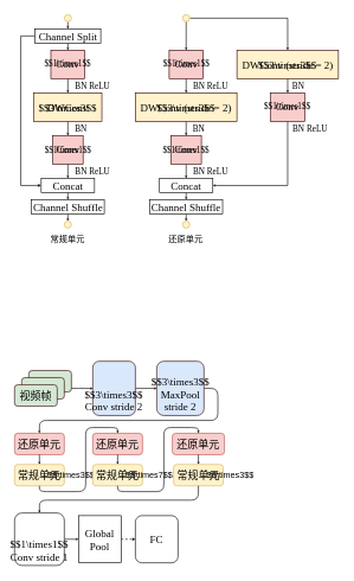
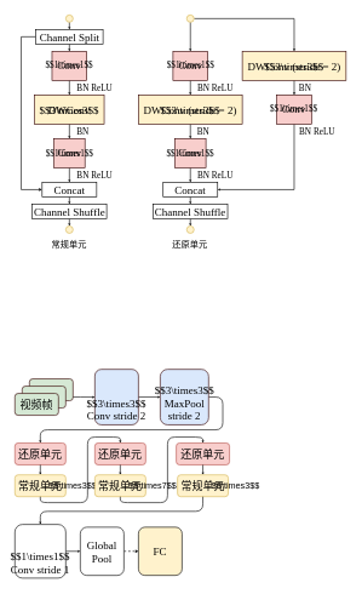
  <mxCell id="0" />
  <mxCell id="1" parent="0" />
  <mxCell id="2" value="" style="group" parent="1" vertex="1" connectable="0"><mxGeometry x="43.73" y="20" width="431.89" height="330" as="geometry" /></mxCell>
  <mxCell id="3" value="&lt;font face=&quot;宋体&quot;&gt;常规单元&lt;/font&gt;" style="text;html=1;align=center;verticalAlign=middle;whiteSpace=wrap;rounded=0;" parent="2" vertex="1"><mxGeometry x="21.25" y="300" width="60" height="30" as="geometry" /></mxCell>
  <mxCell id="4" style="edgeStyle=orthogonalEdgeStyle;rounded=0;orthogonalLoop=1;jettySize=auto;html=1;exitX=0.5;exitY=1;exitDx=0;exitDy=0;entryX=0.5;entryY=0;entryDx=0;entryDy=0;endSize=1;startSize=1;" parent="2" source="5" target="8" edge="1"><mxGeometry relative="1" as="geometry" /></mxCell>
  <mxCell id="5" value="" style="ellipse;whiteSpace=wrap;html=1;aspect=fixed;fillColor=#fff2cc;strokeColor=#d6b656;container=0;" parent="2" vertex="1"><mxGeometry x="46.27" width="10" height="10" as="geometry" /></mxCell>
  <mxCell id="6" style="edgeStyle=orthogonalEdgeStyle;rounded=0;orthogonalLoop=1;jettySize=auto;html=1;exitX=0.5;exitY=1;exitDx=0;exitDy=0;entryX=0.5;entryY=0;entryDx=0;entryDy=0;endSize=1;startSize=1;" parent="2" source="8" target="10" edge="1"><mxGeometry relative="1" as="geometry" /></mxCell>
  <mxCell id="7" style="edgeStyle=orthogonalEdgeStyle;rounded=0;orthogonalLoop=1;jettySize=auto;html=1;exitX=0;exitY=0.5;exitDx=0;exitDy=0;entryX=0;entryY=0.5;entryDx=0;entryDy=0;endSize=2;" parent="2" source="8" target="16" edge="1"><mxGeometry relative="1" as="geometry" /></mxCell>
  <mxCell id="8" value="&lt;p&gt;&lt;font face=&quot;Times New Roman&quot; style=&quot;font-size: 15px;&quot;&gt;Channel Split&lt;/font&gt;&lt;/p&gt;" style="rounded=0;whiteSpace=wrap;html=1;container=0;" parent="2" vertex="1"><mxGeometry x="5.01" y="20" width="92.5" height="20" as="geometry" /></mxCell>
  <mxCell id="9" style="edgeStyle=orthogonalEdgeStyle;rounded=0;orthogonalLoop=1;jettySize=auto;html=1;exitX=0.5;exitY=1;exitDx=0;exitDy=0;entryX=0.5;entryY=0;entryDx=0;entryDy=0;endSize=1;" parent="2" source="10" target="12" edge="1"><mxGeometry relative="1" as="geometry" /></mxCell>
  <mxCell id="10" value="&lt;p style=&quot;line-height: 0%;&quot;&gt;&lt;font face=&quot;Times New Roman&quot;&gt;$$1\times1$$ &lt;span style=&quot;font-size: 15px;&quot;&gt;Conv&lt;/span&gt;&lt;/font&gt;&lt;/p&gt;" style="rounded=0;whiteSpace=wrap;html=1;fillColor=#f8cecc;strokeColor=#330000;align=center;container=0;" parent="2" vertex="1"><mxGeometry x="27.35" y="50" width="47.81" height="40" as="geometry" /></mxCell>
  <mxCell id="11" style="edgeStyle=orthogonalEdgeStyle;rounded=0;orthogonalLoop=1;jettySize=auto;html=1;exitX=0.5;exitY=1;exitDx=0;exitDy=0;entryX=0.5;entryY=0;entryDx=0;entryDy=0;startSize=1;endSize=1;" parent="2" source="12" target="14" edge="1"><mxGeometry relative="1" as="geometry" /></mxCell>
  <mxCell id="12" value="&lt;p style=&quot;line-height: 0%; font-size: 15px;&quot;&gt;&lt;font face=&quot;Times New Roman&quot;&gt;$$3\times3$$ DWConv&lt;/font&gt;&lt;/p&gt;" style="rounded=0;whiteSpace=wrap;html=1;fillColor=#fff2cc;strokeColor=#330000;align=center;spacing=2;container=0;verticalAlign=middle;" parent="2" vertex="1"><mxGeometry x="3.46" y="110" width="95.62" height="40" as="geometry" /></mxCell>
  <mxCell id="13" style="edgeStyle=orthogonalEdgeStyle;rounded=0;orthogonalLoop=1;jettySize=auto;html=1;exitX=0.5;exitY=1;exitDx=0;exitDy=0;entryX=0.5;entryY=0;entryDx=0;entryDy=0;endSize=1;" parent="2" source="14" target="16" edge="1"><mxGeometry relative="1" as="geometry" /></mxCell>
  <mxCell id="14" value="&lt;p style=&quot;line-height: 0%;&quot;&gt;&lt;font face=&quot;Times New Roman&quot;&gt;$$1\times1$$ &lt;span style=&quot;font-size: 15px;&quot;&gt;Conv&lt;/span&gt;&lt;/font&gt;&lt;/p&gt;" style="rounded=0;whiteSpace=wrap;html=1;fillColor=#f8cecc;strokeColor=#330000;align=center;container=0;" parent="2" vertex="1"><mxGeometry x="29.86" y="170" width="42.81" height="40" as="geometry" /></mxCell>
  <mxCell id="15" style="edgeStyle=orthogonalEdgeStyle;rounded=0;orthogonalLoop=1;jettySize=auto;html=1;exitX=0.5;exitY=1;exitDx=0;exitDy=0;entryX=0.5;entryY=0;entryDx=0;entryDy=0;endSize=1;" parent="2" source="16" target="18" edge="1"><mxGeometry relative="1" as="geometry" /></mxCell>
  <mxCell id="16" value="&lt;p&gt;&lt;font face=&quot;Times New Roman&quot; style=&quot;font-size: 15px;&quot;&gt;Concat&lt;/font&gt;&lt;/p&gt;" style="rounded=0;whiteSpace=wrap;html=1;container=0;" parent="2" vertex="1"><mxGeometry x="13.77" y="230" width="75" height="20" as="geometry" /></mxCell>
  <mxCell id="17" style="edgeStyle=orthogonalEdgeStyle;rounded=0;orthogonalLoop=1;jettySize=auto;html=1;exitX=0.5;exitY=1;exitDx=0;exitDy=0;entryX=0.5;entryY=0;entryDx=0;entryDy=0;endSize=1;" parent="2" source="18" target="19" edge="1"><mxGeometry relative="1" as="geometry" /></mxCell>
  <mxCell id="18" value="&lt;p&gt;&lt;span style=&quot;font-size: 15px;&quot;&gt;&lt;font face=&quot;Times New Roman&quot;&gt;Channel Shuffle&lt;/font&gt;&lt;/span&gt;&lt;/p&gt;" style="rounded=0;whiteSpace=wrap;html=1;container=0;" parent="2" vertex="1"><mxGeometry y="260" width="102.5" height="20" as="geometry" /></mxCell>
  <mxCell id="19" value="" style="ellipse;whiteSpace=wrap;html=1;aspect=fixed;fillColor=#fff2cc;strokeColor=#d6b656;container=0;" parent="2" vertex="1"><mxGeometry x="46.26" y="290" width="10" height="10" as="geometry" /></mxCell>
  <mxCell id="20" value="&lt;p style=&quot;line-height: 100%;&quot;&gt;&lt;font face=&quot;Times New Roman&quot;&gt;BN ReLU&lt;/font&gt;&lt;/p&gt;" style="text;html=1;align=center;verticalAlign=middle;whiteSpace=wrap;rounded=0;container=0;" parent="2" vertex="1"><mxGeometry x="56.26" y="90" width="60" height="20" as="geometry" /></mxCell>
  <mxCell id="21" value="&lt;p style=&quot;line-height: 100%;&quot;&gt;&lt;font face=&quot;Times New Roman&quot;&gt;BN ReLU&lt;/font&gt;&lt;/p&gt;" style="text;html=1;align=center;verticalAlign=middle;whiteSpace=wrap;rounded=0;container=0;" parent="2" vertex="1"><mxGeometry x="56.26" y="210" width="60" height="20" as="geometry" /></mxCell>
  <mxCell id="22" value="&lt;p style=&quot;line-height: 100%;&quot;&gt;&lt;font face=&quot;Times New Roman&quot;&gt;BN&amp;nbsp;&lt;/font&gt;&lt;/p&gt;" style="text;html=1;align=center;verticalAlign=middle;whiteSpace=wrap;rounded=0;container=0;" parent="2" vertex="1"><mxGeometry x="56.26" y="150" width="30.01" height="20" as="geometry" /></mxCell>
  <mxCell id="23" style="edgeStyle=orthogonalEdgeStyle;rounded=0;orthogonalLoop=1;jettySize=auto;html=1;exitX=0.5;exitY=1;exitDx=0;exitDy=0;entryX=0.5;entryY=0;entryDx=0;entryDy=0;endSize=1;" parent="2" source="25" target="27" edge="1"><mxGeometry relative="1" as="geometry" /></mxCell>
  <mxCell id="24" style="edgeStyle=orthogonalEdgeStyle;rounded=0;orthogonalLoop=1;jettySize=auto;html=1;exitX=1;exitY=0.5;exitDx=0;exitDy=0;entryX=0.5;entryY=0;entryDx=0;entryDy=0;endSize=1;" parent="2" source="25" target="42" edge="1"><mxGeometry relative="1" as="geometry" /></mxCell>
  <mxCell id="25" value="" style="ellipse;whiteSpace=wrap;html=1;aspect=fixed;fillColor=#fff2cc;strokeColor=#d6b656;container=0;" parent="2" vertex="1"><mxGeometry x="212.68" width="10" height="10" as="geometry" /></mxCell>
  <mxCell id="26" style="edgeStyle=orthogonalEdgeStyle;rounded=0;orthogonalLoop=1;jettySize=auto;html=1;exitX=0.5;exitY=1;exitDx=0;exitDy=0;entryX=0.5;entryY=0;entryDx=0;entryDy=0;endSize=1;" parent="2" source="27" target="29" edge="1"><mxGeometry relative="1" as="geometry" /></mxCell>
  <mxCell id="27" value="&lt;p style=&quot;line-height: 0%;&quot;&gt;&lt;font face=&quot;Times New Roman&quot;&gt;$$1\times1$$ &lt;span style=&quot;font-size: 15px;&quot;&gt;Conv&lt;/span&gt;&lt;/font&gt;&lt;/p&gt;" style="rounded=0;whiteSpace=wrap;html=1;fillColor=#f8cecc;strokeColor=#330000;align=center;container=0;" parent="2" vertex="1"><mxGeometry x="193.78" y="50" width="47.81" height="40" as="geometry" /></mxCell>
  <mxCell id="28" style="edgeStyle=orthogonalEdgeStyle;rounded=0;orthogonalLoop=1;jettySize=auto;html=1;exitX=0.5;exitY=1;exitDx=0;exitDy=0;entryX=0.5;entryY=0;entryDx=0;entryDy=0;endSize=1;" parent="2" source="29" target="31" edge="1"><mxGeometry relative="1" as="geometry" /></mxCell>
  <mxCell id="29" value="&lt;p style=&quot;line-height: 0%; font-size: 15px;&quot;&gt;&lt;font face=&quot;Times New Roman&quot;&gt;$$3\times3$$ DWConv (stride = 2)&lt;/font&gt;&lt;/p&gt;" style="rounded=0;whiteSpace=wrap;html=1;fillColor=#fff2cc;strokeColor=#330000;align=center;spacing=2;container=0;" parent="2" vertex="1"><mxGeometry x="146.27" y="110" width="142.81" height="40" as="geometry" /></mxCell>
  <mxCell id="30" style="edgeStyle=orthogonalEdgeStyle;rounded=0;orthogonalLoop=1;jettySize=auto;html=1;exitX=0.5;exitY=1;exitDx=0;exitDy=0;entryX=0.5;entryY=0;entryDx=0;entryDy=0;endSize=1;" parent="2" source="31" target="33" edge="1"><mxGeometry relative="1" as="geometry" /></mxCell>
  <mxCell id="31" value="&lt;p style=&quot;line-height: 0%;&quot;&gt;&lt;font face=&quot;Times New Roman&quot;&gt;$$1\times1$$ &lt;span style=&quot;font-size: 15px;&quot;&gt;Conv&lt;/span&gt;&lt;/font&gt;&lt;/p&gt;" style="rounded=0;whiteSpace=wrap;html=1;fillColor=#f8cecc;strokeColor=#330000;align=center;container=0;" parent="2" vertex="1"><mxGeometry x="196.27" y="170" width="42.81" height="40" as="geometry" /></mxCell>
  <mxCell id="32" style="edgeStyle=orthogonalEdgeStyle;rounded=0;orthogonalLoop=1;jettySize=auto;html=1;exitX=0.5;exitY=1;exitDx=0;exitDy=0;entryX=0.5;entryY=0;entryDx=0;entryDy=0;endSize=1;" parent="2" source="33" target="35" edge="1"><mxGeometry relative="1" as="geometry" /></mxCell>
  <mxCell id="33" value="&lt;p&gt;&lt;font face=&quot;Times New Roman&quot; style=&quot;font-size: 15px;&quot;&gt;Concat&lt;/font&gt;&lt;/p&gt;" style="rounded=0;whiteSpace=wrap;html=1;container=0;" parent="2" vertex="1"><mxGeometry x="180.17" y="230" width="75" height="20" as="geometry" /></mxCell>
  <mxCell id="34" style="edgeStyle=orthogonalEdgeStyle;rounded=0;orthogonalLoop=1;jettySize=auto;html=1;exitX=0.5;exitY=1;exitDx=0;exitDy=0;entryX=0.5;entryY=0;entryDx=0;entryDy=0;endSize=1;" parent="2" source="35" target="36" edge="1"><mxGeometry relative="1" as="geometry" /></mxCell>
  <mxCell id="35" value="&lt;p&gt;&lt;span style=&quot;font-size: 15px;&quot;&gt;&lt;font face=&quot;Times New Roman&quot;&gt;Channel Shuffle&lt;/font&gt;&lt;/span&gt;&lt;/p&gt;" style="rounded=0;whiteSpace=wrap;html=1;container=0;" parent="2" vertex="1"><mxGeometry x="166.43" y="260" width="102.5" height="20" as="geometry" /></mxCell>
  <mxCell id="36" value="" style="ellipse;whiteSpace=wrap;html=1;aspect=fixed;fillColor=#fff2cc;strokeColor=#d6b656;container=0;" parent="2" vertex="1"><mxGeometry x="212.68" y="290" width="10" height="10" as="geometry" /></mxCell>
  <mxCell id="37" value="&lt;font face=&quot;宋体&quot;&gt;还原单元&lt;/font&gt;" style="text;html=1;align=center;verticalAlign=middle;whiteSpace=wrap;rounded=0;" parent="2" vertex="1"><mxGeometry x="187.68" y="300" width="60" height="30" as="geometry" /></mxCell>
  <mxCell id="38" value="&lt;p style=&quot;line-height: 100%;&quot;&gt;&lt;font face=&quot;Times New Roman&quot;&gt;BN ReLU&lt;/font&gt;&lt;/p&gt;" style="text;html=1;align=center;verticalAlign=middle;whiteSpace=wrap;rounded=0;container=0;" parent="2" vertex="1"><mxGeometry x="222.68" y="90" width="60" height="20" as="geometry" /></mxCell>
  <mxCell id="39" value="&lt;p style=&quot;line-height: 100%;&quot;&gt;&lt;font face=&quot;Times New Roman&quot;&gt;BN&amp;nbsp;&lt;/font&gt;&lt;/p&gt;" style="text;html=1;align=center;verticalAlign=middle;whiteSpace=wrap;rounded=0;container=0;" parent="2" vertex="1"><mxGeometry x="222.68" y="150" width="30.01" height="20" as="geometry" /></mxCell>
  <mxCell id="40" value="&lt;p style=&quot;line-height: 100%;&quot;&gt;&lt;font face=&quot;Times New Roman&quot;&gt;BN ReLU&lt;/font&gt;&lt;/p&gt;" style="text;html=1;align=center;verticalAlign=middle;whiteSpace=wrap;rounded=0;container=0;" parent="2" vertex="1"><mxGeometry x="222.68" y="210" width="60" height="20" as="geometry" /></mxCell>
  <mxCell id="41" style="edgeStyle=orthogonalEdgeStyle;rounded=0;orthogonalLoop=1;jettySize=auto;html=1;exitX=0.5;exitY=1;exitDx=0;exitDy=0;entryX=0.5;entryY=0;entryDx=0;entryDy=0;endSize=1;" parent="2" source="42" target="44" edge="1"><mxGeometry relative="1" as="geometry" /></mxCell>
  <mxCell id="42" value="&lt;p style=&quot;line-height: 0%; font-size: 15px;&quot;&gt;&lt;font face=&quot;Times New Roman&quot;&gt;$$3\times3$$ DWConv (stride = 2)&lt;/font&gt;&lt;/p&gt;" style="rounded=0;whiteSpace=wrap;html=1;fillColor=#fff2cc;strokeColor=#330000;align=center;spacing=2;container=0;" parent="2" vertex="1"><mxGeometry x="289.08" y="50" width="142.81" height="40" as="geometry" /></mxCell>
  <mxCell id="43" style="edgeStyle=orthogonalEdgeStyle;rounded=0;orthogonalLoop=1;jettySize=auto;html=1;exitX=0.5;exitY=1;exitDx=0;exitDy=0;entryX=1;entryY=0.5;entryDx=0;entryDy=0;endSize=1;" parent="2" source="44" target="33" edge="1"><mxGeometry relative="1" as="geometry" /></mxCell>
  <mxCell id="44" value="&lt;p style=&quot;line-height: 0%;&quot;&gt;&lt;font face=&quot;Times New Roman&quot;&gt;$$1\times1$$ &lt;span style=&quot;font-size: 15px;&quot;&gt;Conv&lt;/span&gt;&lt;/font&gt;&lt;/p&gt;" style="rounded=0;whiteSpace=wrap;html=1;fillColor=#f8cecc;strokeColor=#330000;align=center;container=0;" parent="2" vertex="1"><mxGeometry x="336.58" y="110" width="47.81" height="40" as="geometry" /></mxCell>
  <mxCell id="45" value="&lt;p style=&quot;line-height: 100%;&quot;&gt;&lt;font face=&quot;Times New Roman&quot;&gt;BN&amp;nbsp;&lt;/font&gt;&lt;/p&gt;" style="text;html=1;align=center;verticalAlign=middle;whiteSpace=wrap;rounded=0;container=0;" parent="2" vertex="1"><mxGeometry x="362.68" y="90" width="30.01" height="20" as="geometry" /></mxCell>
  <mxCell id="46" value="&lt;p style=&quot;line-height: 100%;&quot;&gt;&lt;font face=&quot;Times New Roman&quot;&gt;BN ReLU&lt;/font&gt;&lt;/p&gt;" style="text;html=1;align=center;verticalAlign=middle;whiteSpace=wrap;rounded=0;container=0;" parent="2" vertex="1"><mxGeometry x="362.68" y="150" width="60" height="20" as="geometry" /></mxCell>
  <mxCell id="47" style="edgeStyle=orthogonalEdgeStyle;rounded=0;orthogonalLoop=1;jettySize=auto;html=1;exitX=1;exitY=0.5;exitDx=0;exitDy=0;entryX=0;entryY=0.5;entryDx=0;entryDy=0;endSize=1;" parent="1" source="48" target="51" edge="1"><mxGeometry relative="1" as="geometry" /></mxCell>
  <mxCell id="48" value="&lt;font style=&quot;font-size: 15px;&quot; face=&quot;Times New Roman&quot;&gt;$$3\times3$$ Conv stride 2&lt;/font&gt;" style="rounded=1;whiteSpace=wrap;html=1;fillColor=#dae8fc;strokeColor=#330000;verticalAlign=bottom;container=0;" parent="1" vertex="1"><mxGeometry x="130" y="506.88" width="60" height="76.25" as="geometry" /></mxCell>
  <mxCell id="49" style="edgeStyle=orthogonalEdgeStyle;rounded=0;orthogonalLoop=1;jettySize=auto;html=1;exitX=1;exitY=0.5;exitDx=0;exitDy=0;endSize=1;" parent="1" source="57" target="48" edge="1"><mxGeometry relative="1" as="geometry" /></mxCell>
  <mxCell id="50" style="edgeStyle=orthogonalEdgeStyle;rounded=1;orthogonalLoop=1;jettySize=auto;html=1;exitX=1;exitY=0.5;exitDx=0;exitDy=0;entryX=0.5;entryY=0;entryDx=0;entryDy=0;curved=0;endSize=1;" parent="1" source="51" target="60" edge="1"><mxGeometry relative="1" as="geometry"><Array as="points"><mxPoint x="306" y="545" /><mxPoint x="306" y="590" /><mxPoint x="55" y="590" /></Array></mxGeometry></mxCell>
  <mxCell id="51" value="&lt;font style=&quot;font-size: 15px;&quot; face=&quot;Times New Roman&quot;&gt;$$3\times3$$ MaxPool stride 2&lt;/font&gt;" style="rounded=1;whiteSpace=wrap;html=1;fillColor=#dae8fc;strokeColor=#330000;verticalAlign=bottom;container=0;" parent="1" vertex="1"><mxGeometry x="220" y="506.88" width="66.5" height="76.25" as="geometry" /></mxCell>
  <mxCell id="52" style="edgeStyle=orthogonalEdgeStyle;rounded=0;orthogonalLoop=1;jettySize=auto;html=1;exitX=1;exitY=0.5;exitDx=0;exitDy=0;entryX=0;entryY=0.5;entryDx=0;entryDy=0;endSize=1;" parent="1" source="53" target="55" edge="1"><mxGeometry relative="1" as="geometry" /></mxCell>
  <mxCell id="53" value="&lt;font face=&quot;Times New Roman&quot; style=&quot;font-size: 15px;&quot;&gt;$$1\times1$$ Conv stride 1&lt;/font&gt;" style="rounded=1;whiteSpace=wrap;html=1;verticalAlign=bottom;container=0;" parent="1" vertex="1"><mxGeometry x="20" y="720" width="70" height="73.75" as="geometry" /></mxCell>
  <mxCell id="54" style="edgeStyle=orthogonalEdgeStyle;rounded=0;orthogonalLoop=1;jettySize=auto;html=1;exitX=1;exitY=0.5;exitDx=0;exitDy=0;entryX=0;entryY=0.5;entryDx=0;entryDy=0;endSize=2;dashed=1;" edge="1" parent="1" source="55" target="77"><mxGeometry relative="1" as="geometry" /></mxCell>
- <mxCell id="55" value="&lt;font face=&quot;Times New Roman&quot; style=&quot;font-size: 15px;&quot;&gt;Global Pool&lt;/font&gt;" style="whiteSpace=wrap;html=1;verticalAlign=middle;container=0;rounded=0;" parent="1" vertex="1"><mxGeometry x="110" y="723.76" width="60" height="66.25" as="geometry" /></mxCell>
+ <mxCell id="55" value="&lt;font face=&quot;Times New Roman&quot; style=&quot;font-size: 15px;&quot;&gt;Global Pool&lt;/font&gt;" style="rounded=1;whiteSpace=wrap;html=1;verticalAlign=middle;container=0;" parent="1" vertex="1"><mxGeometry x="110" y="723.76" width="60" height="66.25" as="geometry" /></mxCell>
  <mxCell id="56" value="" style="rounded=1;whiteSpace=wrap;html=1;fillColor=#d5e8d4;strokeColor=#330000;container=0;" parent="1" vertex="1"><mxGeometry x="40" y="520" width="60" height="30" as="geometry" /></mxCell>
  <mxCell id="57" value="" style="rounded=1;whiteSpace=wrap;html=1;fillColor=#d5e8d4;strokeColor=#330000;container=0;" parent="1" vertex="1"><mxGeometry x="30" y="530" width="60" height="30" as="geometry" /></mxCell>
  <mxCell id="58" value="&lt;font face=&quot;宋体&quot; style=&quot;font-size: 15px;&quot;&gt;视频帧&lt;/font&gt;" style="rounded=1;whiteSpace=wrap;html=1;fillColor=#d5e8d4;strokeColor=#330000;container=0;" parent="1" vertex="1"><mxGeometry x="20" y="540" width="60" height="30" as="geometry" /></mxCell>
  <mxCell id="59" value="" style="group" parent="1" vertex="1" connectable="0"><mxGeometry x="20" y="608.12" width="90" height="73.75" as="geometry" /></mxCell>
  <mxCell id="60" value="&lt;font face=&quot;宋体&quot; style=&quot;font-size: 15px;&quot;&gt;还原单元&lt;/font&gt;" style="rounded=1;whiteSpace=wrap;html=1;fillColor=#f8cecc;strokeColor=#b85450;container=0;" parent="59" vertex="1"><mxGeometry width="70" height="30" as="geometry" /></mxCell>
  <mxCell id="61" value="&lt;font face=&quot;宋体&quot; style=&quot;font-size: 15px;&quot;&gt;常规单元&lt;/font&gt;" style="rounded=1;whiteSpace=wrap;html=1;fillColor=#fff2cc;strokeColor=#d6b656;container=0;" parent="59" vertex="1"><mxGeometry y="43.75" width="70" height="30" as="geometry" /></mxCell>
  <mxCell id="62" value="$$\times3$$" style="text;html=1;align=center;verticalAlign=middle;whiteSpace=wrap;rounded=0;container=0;" parent="59" vertex="1"><mxGeometry x="70" y="48.75" width="20" height="20" as="geometry" /></mxCell>
  <mxCell id="63" style="edgeStyle=orthogonalEdgeStyle;rounded=0;orthogonalLoop=1;jettySize=auto;html=1;exitX=0.5;exitY=1;exitDx=0;exitDy=0;entryX=0.5;entryY=0;entryDx=0;entryDy=0;endSize=1;" parent="59" source="60" target="61" edge="1"><mxGeometry relative="1" as="geometry" /></mxCell>
  <mxCell id="64" value="" style="group" parent="1" vertex="1" connectable="0"><mxGeometry x="130" y="608.12" width="90" height="73.75" as="geometry" /></mxCell>
  <mxCell id="65" value="&lt;font face=&quot;宋体&quot; style=&quot;font-size: 15px;&quot;&gt;还原单元&lt;/font&gt;" style="rounded=1;whiteSpace=wrap;html=1;fillColor=#f8cecc;strokeColor=#b85450;container=0;" parent="64" vertex="1"><mxGeometry width="70" height="30" as="geometry" /></mxCell>
  <mxCell id="66" value="&lt;font face=&quot;宋体&quot; style=&quot;font-size: 15px;&quot;&gt;常规单元&lt;/font&gt;" style="rounded=1;whiteSpace=wrap;html=1;fillColor=#fff2cc;strokeColor=#d6b656;container=0;" parent="64" vertex="1"><mxGeometry y="43.75" width="70" height="30" as="geometry" /></mxCell>
  <mxCell id="67" value="$$\times7$$" style="text;html=1;align=center;verticalAlign=middle;whiteSpace=wrap;rounded=0;container=0;" parent="64" vertex="1"><mxGeometry x="70" y="48.75" width="20" height="20" as="geometry" /></mxCell>
  <mxCell id="68" style="edgeStyle=orthogonalEdgeStyle;rounded=0;orthogonalLoop=1;jettySize=auto;html=1;exitX=0.5;exitY=1;exitDx=0;exitDy=0;entryX=0.5;entryY=0;entryDx=0;entryDy=0;endSize=1;" parent="64" source="65" target="66" edge="1"><mxGeometry relative="1" as="geometry" /></mxCell>
  <mxCell id="69" value="" style="group" parent="1" vertex="1" connectable="0"><mxGeometry x="242.002" y="608.12" width="91.707" height="73.75" as="geometry" /></mxCell>
  <mxCell id="70" value="&lt;font face=&quot;宋体&quot; style=&quot;font-size: 15px;&quot;&gt;还原单元&lt;/font&gt;" style="rounded=1;whiteSpace=wrap;html=1;fillColor=#f8cecc;strokeColor=#b85450;container=0;" parent="69" vertex="1"><mxGeometry width="73.245" height="30" as="geometry" /></mxCell>
  <mxCell id="71" value="&lt;font face=&quot;宋体&quot; style=&quot;font-size: 15px;&quot;&gt;常规单元&lt;/font&gt;" style="rounded=1;whiteSpace=wrap;html=1;fillColor=#fff2cc;strokeColor=#d6b656;container=0;" parent="69" vertex="1"><mxGeometry x="1.683" y="43.75" width="69.88" height="30" as="geometry" /></mxCell>
  <mxCell id="72" value="$$\times3$$" style="text;html=1;align=center;verticalAlign=middle;whiteSpace=wrap;rounded=0;container=0;" parent="69" vertex="1"><mxGeometry x="73.246" y="48.75" width="18.462" height="20" as="geometry" /></mxCell>
  <mxCell id="73" style="edgeStyle=orthogonalEdgeStyle;rounded=0;orthogonalLoop=1;jettySize=auto;html=1;exitX=0.5;exitY=1;exitDx=0;exitDy=0;entryX=0.5;entryY=0;entryDx=0;entryDy=0;endSize=1;" parent="69" source="70" target="71" edge="1"><mxGeometry relative="1" as="geometry" /></mxCell>
  <mxCell id="74" style="edgeStyle=orthogonalEdgeStyle;rounded=1;orthogonalLoop=1;jettySize=auto;html=1;exitX=0.5;exitY=1;exitDx=0;exitDy=0;entryX=0.5;entryY=0;entryDx=0;entryDy=0;curved=0;endSize=1;" parent="1" source="61" target="65" edge="1"><mxGeometry relative="1" as="geometry"><Array as="points"><mxPoint x="55" y="690" /><mxPoint x="120" y="690" /><mxPoint x="120" y="600" /><mxPoint x="165" y="600" /></Array></mxGeometry></mxCell>
  <mxCell id="75" style="edgeStyle=orthogonalEdgeStyle;rounded=1;orthogonalLoop=1;jettySize=auto;html=1;exitX=0.5;exitY=1;exitDx=0;exitDy=0;entryX=0.5;entryY=0;entryDx=0;entryDy=0;curved=0;endSize=1;" parent="1" source="66" target="70" edge="1"><mxGeometry relative="1" as="geometry"><Array as="points"><mxPoint x="165" y="690" /><mxPoint x="230" y="690" /><mxPoint x="230" y="600" /><mxPoint x="279" y="600" /></Array></mxGeometry></mxCell>
  <mxCell id="76" style="edgeStyle=orthogonalEdgeStyle;rounded=1;orthogonalLoop=1;jettySize=auto;html=1;exitX=0.5;exitY=1;exitDx=0;exitDy=0;entryX=0.5;entryY=0;entryDx=0;entryDy=0;curved=0;endSize=1;" parent="1" source="71" target="53" edge="1"><mxGeometry relative="1" as="geometry"><Array as="points"><mxPoint x="279" y="702" /><mxPoint x="55" y="702" /></Array></mxGeometry></mxCell>
- <mxCell id="77" value="&lt;font face=&quot;Times New Roman&quot; style=&quot;font-size: 15px;&quot;&gt;FC&lt;/font&gt;" style="rounded=1;whiteSpace=wrap;html=1;verticalAlign=middle;container=0;" vertex="1" parent="1"><mxGeometry x="190" y="723.74" width="60" height="66.25" as="geometry" /></mxCell>
+ <mxCell id="77" value="&lt;font face=&quot;Times New Roman&quot; style=&quot;font-size: 15px;&quot;&gt;FC&lt;/font&gt;" style="rounded=1;whiteSpace=wrap;html=1;verticalAlign=middle;container=0;fillColor=#fff2cc;" vertex="1" parent="1"><mxGeometry x="190" y="723.74" width="60" height="66.25" as="geometry" /></mxCell>
